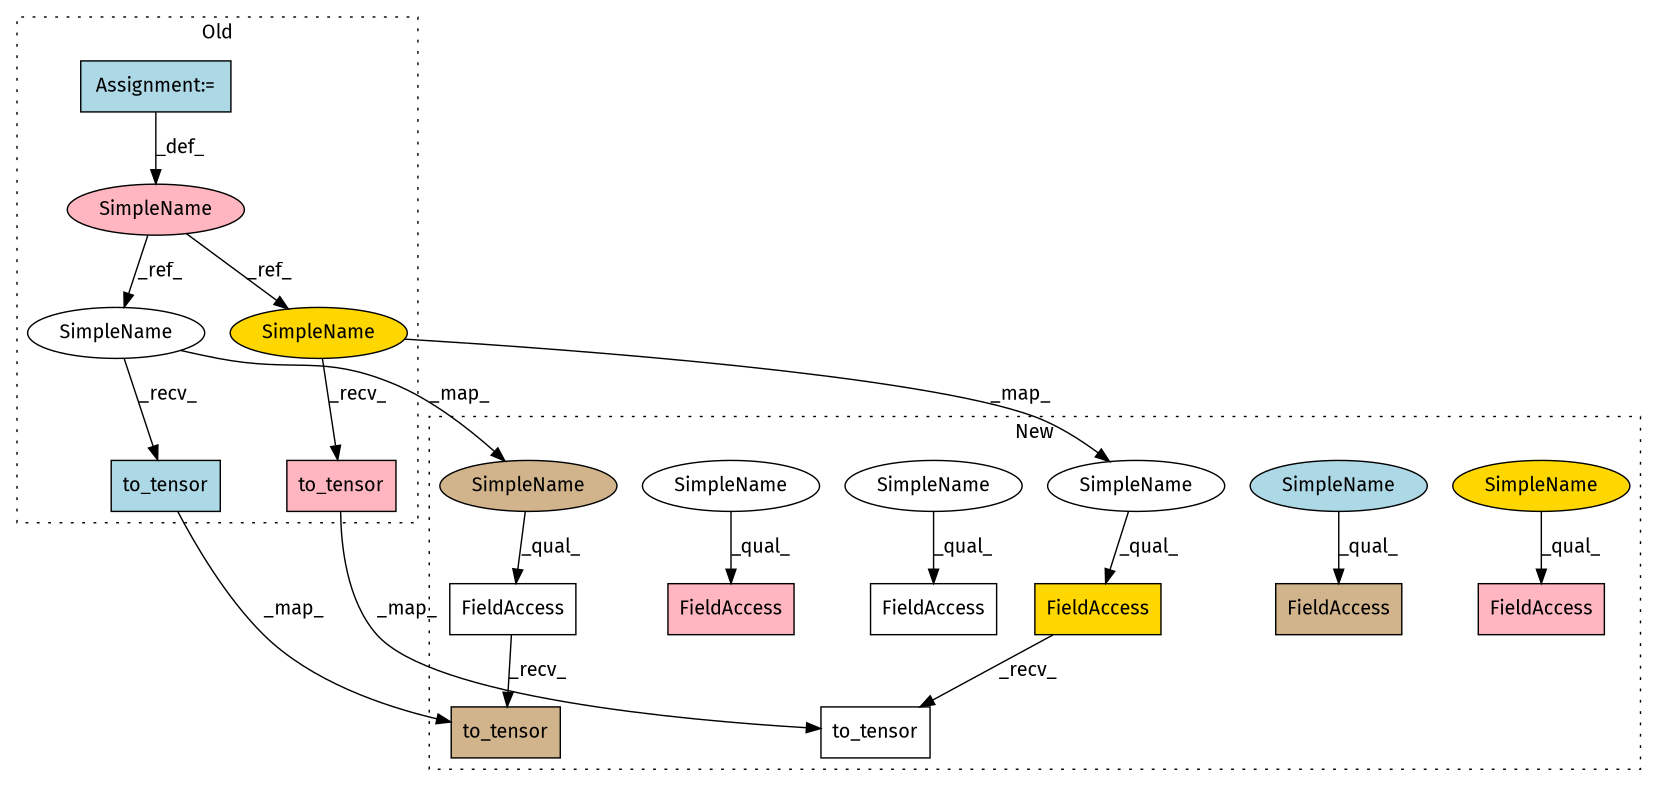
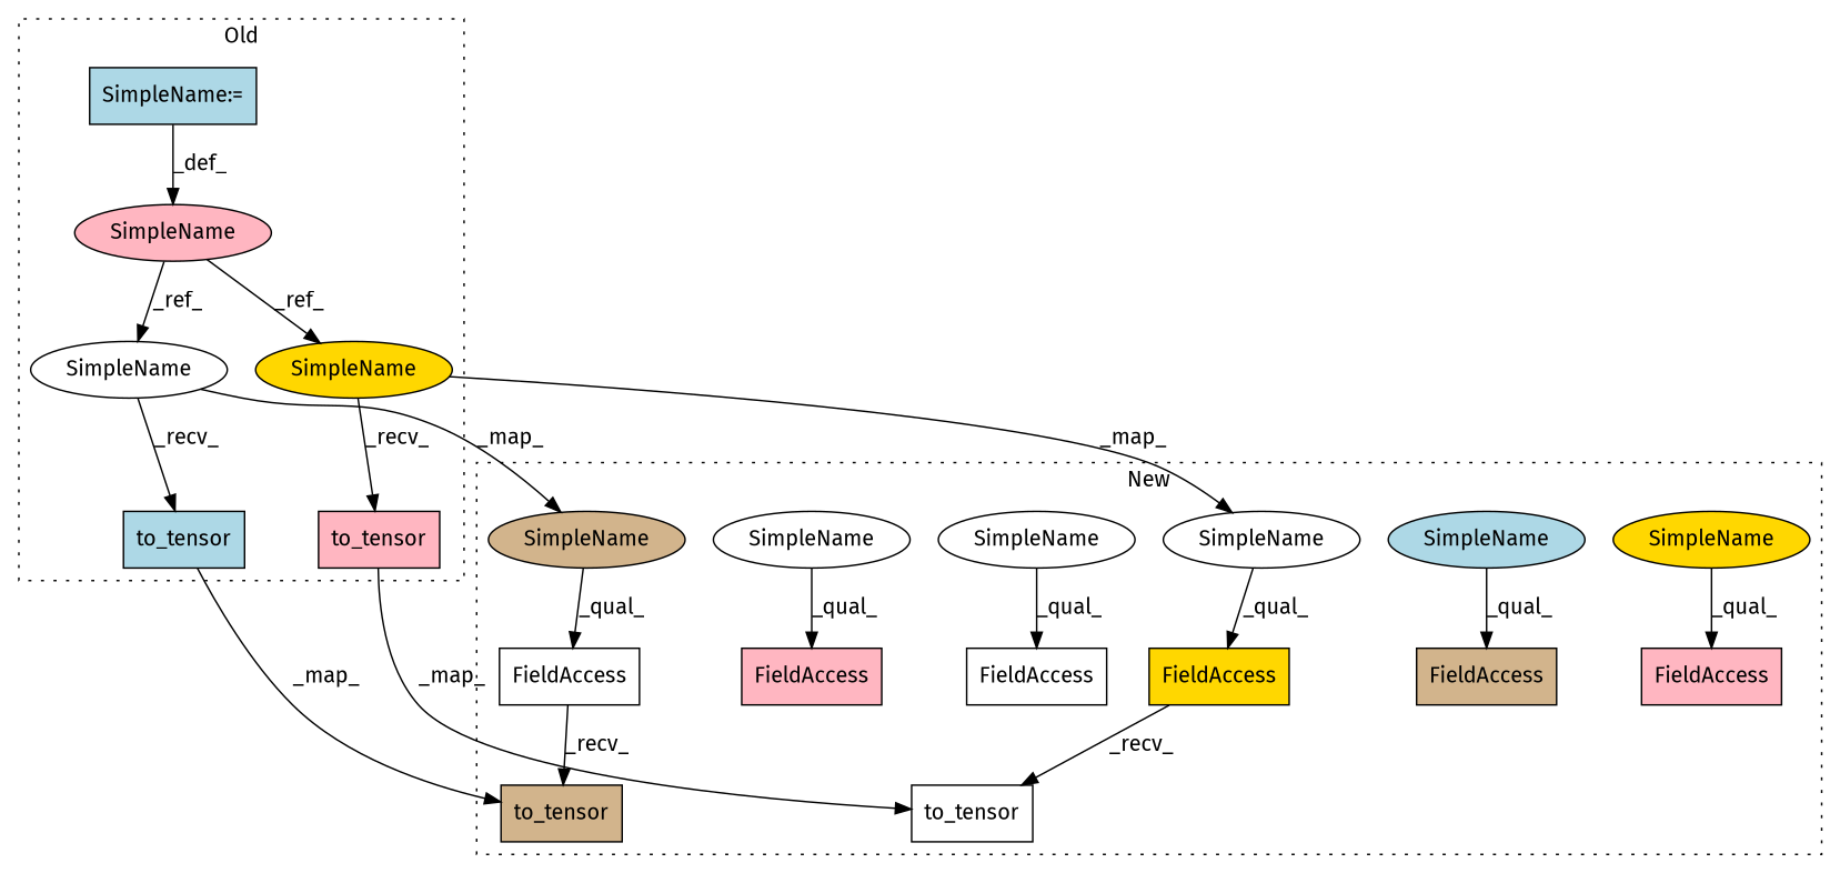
  digraph {
    fontname="Fira Sans"
    node [a=42 l=4 s=12811 shape=box style=filled fillcolor=white fontname="Fira Sans"]
    edge [fontname="Fira Sans"]
    n1 [a=32 l="10,1" label=to_tensor s="13094,13107" fillcolor=lightpink]
-   n2 [a=7 label="Assignment:=" fillcolor=lightblue]
+   n2 [a=7 label="SimpleName:=" fillcolor=lightblue]
    n3 [label=SimpleName shape=ellipse fillcolor=lightpink]
    n4 [a=32 l="10,1" label=to_tensor s="13612,13625" fillcolor=lightblue]
    n5 [label=SimpleName s=13607 shape=ellipse]
    n6 [label=SimpleName s=13089 shape=ellipse fillcolor=gold]
    n7 [a=32 l="10,1" label=to_tensor s="13075,13088"]
    n8 [a=22 l=14 label=FieldAccess s=13060 fillcolor=gold]
    n9 [a=22 l=14 label=FieldAccess s=13663]
    n10 [a=22 l=14 label=FieldAccess s=13441 fillcolor=lightpink]
    n11 [a=22 l=14 label=FieldAccess s=13693 fillcolor=lightpink]
    n12 [a=22 l=14 label=FieldAccess s=12943]
    n13 [a=22 l=14 label=FieldAccess s=13155 fillcolor=tan]
    n14 [a=32 l="10,1" label=to_tensor s="13678,13691" fillcolor=tan]
    n15 [label=SimpleName s=13441 shape=ellipse fillcolor=gold]
    n16 [label=SimpleName s=13155 shape=ellipse fillcolor=lightblue]
    n17 [label=SimpleName s=13060 shape=ellipse]
    n18 [label=SimpleName s=12943 shape=ellipse]
    n19 [label=SimpleName s=13693 shape=ellipse]
    n20 [label=SimpleName s=13663 shape=ellipse fillcolor=tan]
    subgraph cluster_1 {
      label=Old
      style=dotted
      n1
      n2
      n3
      n4
      n5
      n6
    }
    subgraph cluster_2 {
      label=New
      style=dotted
      n7
      n8
      n9
      n10
      n11
      n12
      n13
      n14
      n15
      n16
      n17
      n18
      n19
      n20
    }
    n1 -> n7 [label=_map_]
    n2 -> n3 [label=_def_]
    n3 -> n5 [label=_ref_]
    n3 -> n6 [label=_ref_]
    n4 -> n14 [label=_map_]
    n5 -> n4 [label=_recv_]
    n5 -> n20 [label=_map_]
    n6 -> n1 [label=_recv_]
    n6 -> n17 [label=_map_]
    n8 -> n7 [label=_recv_]
    n9 -> n14 [label=_recv_]
    n15 -> n10 [label=_qual_]
    n16 -> n13 [label=_qual_]
    n17 -> n8 [label=_qual_]
    n18 -> n12 [label=_qual_]
    n19 -> n11 [label=_qual_]
    n20 -> n9 [label=_qual_]
  }
